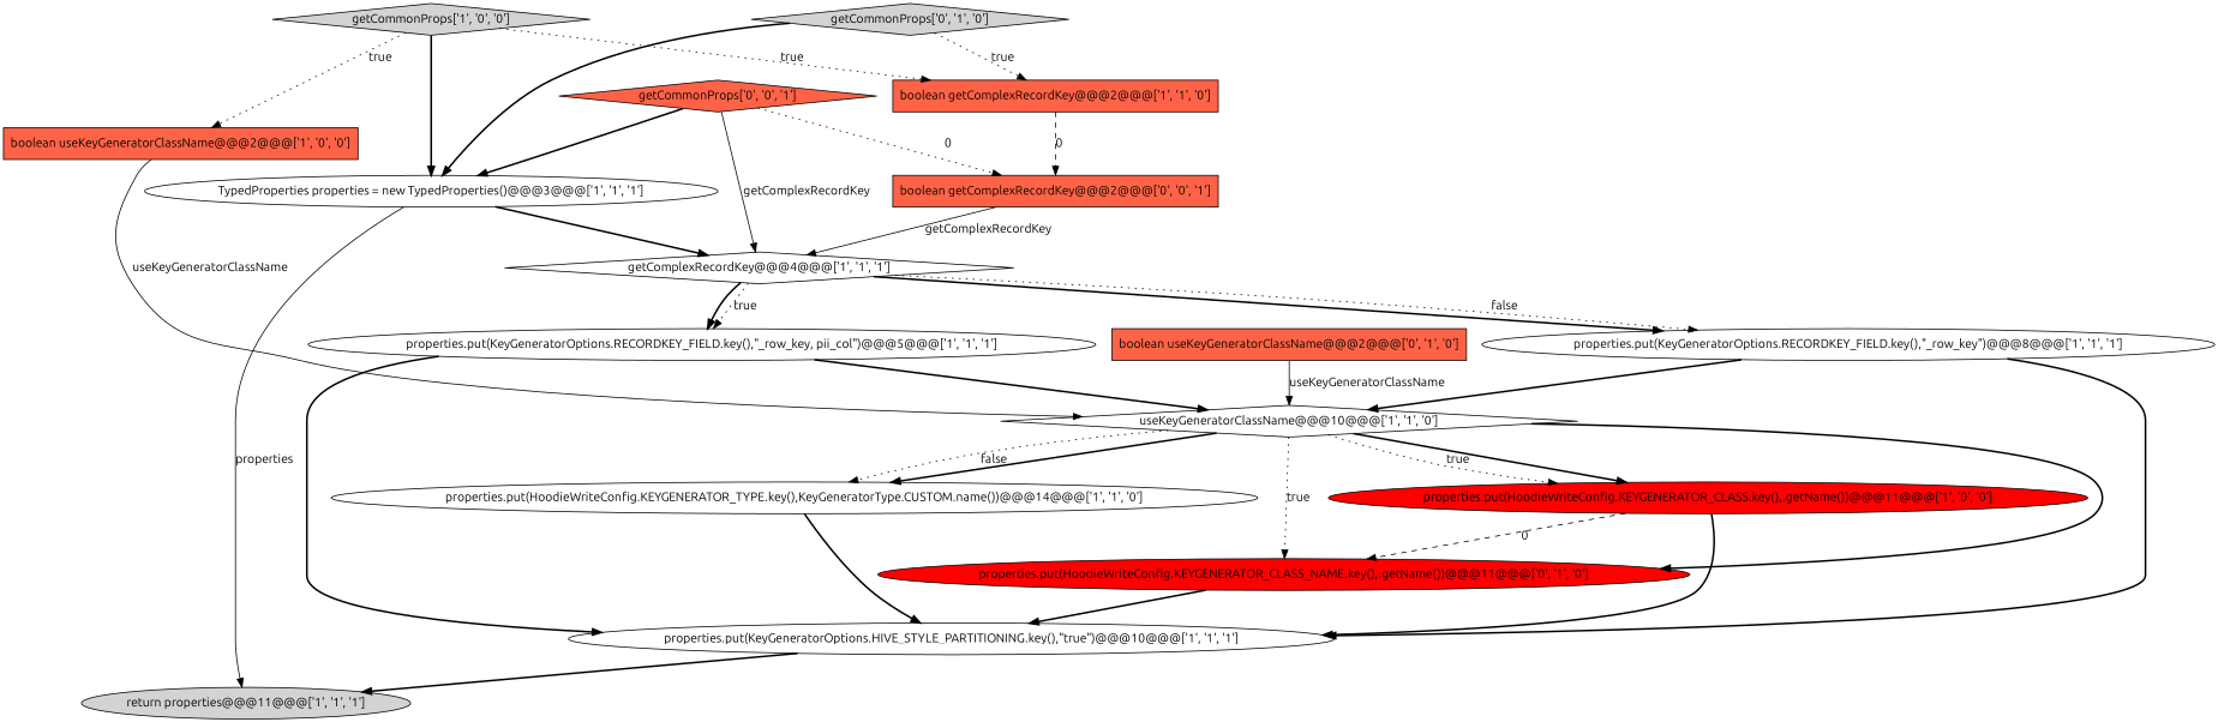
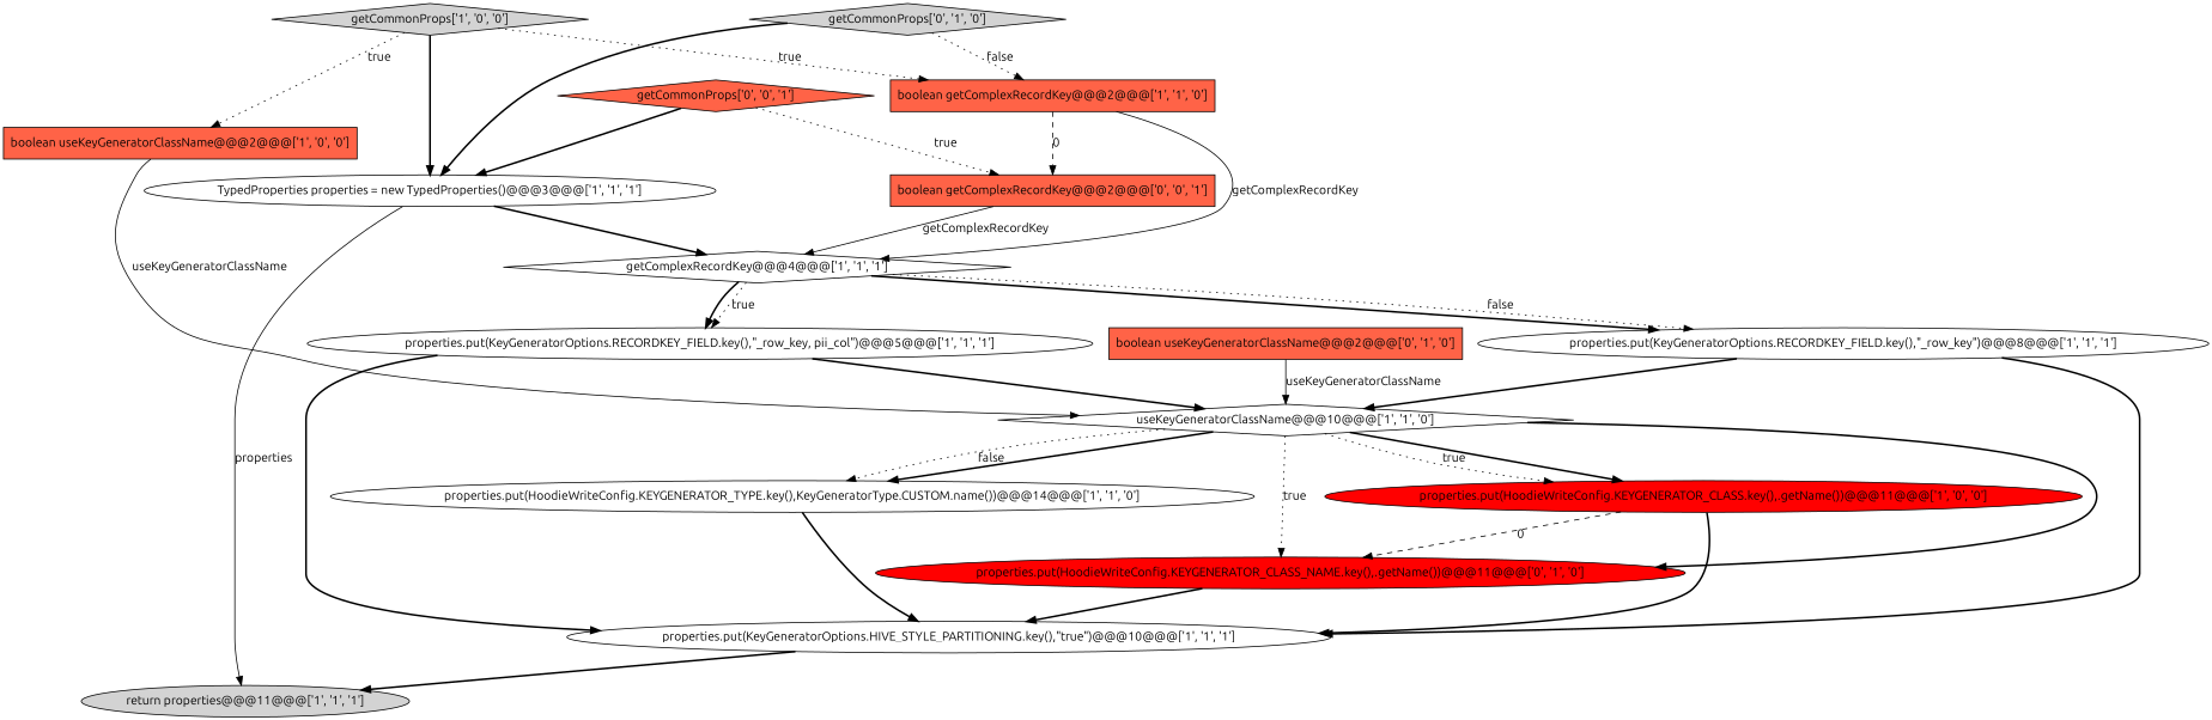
  digraph {
    fontname=Ubuntu
    node [fillcolor=white fontname=Ubuntu shape=ellipse style=filled]
    edge [fontname=Ubuntu style=bold]
    n1 [fillcolor=lightgray label="getCommonProps['1', '0', '0']" shape=diamond]
    n2 [fillcolor=tomato label="boolean getComplexRecordKey@@@2@@@['1', '1', '0']" shape=box]
    n3 [label="TypedProperties properties = new TypedProperties()@@@3@@@['1', '1', '1']"]
    n4 [fillcolor=tomato label="boolean useKeyGeneratorClassName@@@2@@@['1', '0', '0']" shape=box]
    n5 [label="getComplexRecordKey@@@4@@@['1', '1', '1']" shape=diamond]
    n6 [fillcolor=tomato label="boolean getComplexRecordKey@@@2@@@['0', '0', '1']" shape=box]
    n7 [fillcolor=lightgray label="return properties@@@11@@@['1', '1', '1']"]
    n8 [label="useKeyGeneratorClassName@@@10@@@['1', '1', '0']" shape=diamond]
    n9 [label="properties.put(KeyGeneratorOptions.HIVE_STYLE_PARTITIONING.key(),\"true\")@@@10@@@['1', '1', '1']"]
    n10 [fillcolor=red label="properties.put(HoodieWriteConfig.KEYGENERATOR_CLASS_NAME.key(),.getName())@@@11@@@['0', '1', '0']"]
    n11 [label="properties.put(KeyGeneratorOptions.RECORDKEY_FIELD.key(),\"_row_key, pii_col\")@@@5@@@['1', '1', '1']"]
    n12 [label="properties.put(KeyGeneratorOptions.RECORDKEY_FIELD.key(),\"_row_key\")@@@8@@@['1', '1', '1']"]
    n13 [fillcolor=red label="properties.put(HoodieWriteConfig.KEYGENERATOR_CLASS.key(),.getName())@@@11@@@['1', '0', '0']"]
    n14 [label="properties.put(HoodieWriteConfig.KEYGENERATOR_TYPE.key(),KeyGeneratorType.CUSTOM.name())@@@14@@@['1', '1', '0']"]
    n15 [fillcolor=lightgray label="getCommonProps['0', '1', '0']" shape=diamond]
    n16 [fillcolor=tomato label="boolean useKeyGeneratorClassName@@@2@@@['0', '1', '0']" shape=box]
    n17 [fillcolor=tomato label="getCommonProps['0', '0', '1']" shape=diamond]
    n1 -> n2 [label=true style=dotted]
    n1 -> n3
    n1 -> n4 [label=true style=dotted]
-   n17 -> n5 [label=getComplexRecordKey style=solid]
+   n2 -> n5 [label=getComplexRecordKey style=solid]
    n2 -> n6 [label=0 style=dashed]
    n3 -> n5
    n3 -> n7 [label=properties style=solid]
    n4 -> n8 [label=useKeyGeneratorClassName style=solid]
    n5 -> n11
    n5 -> n11 [label=true style=dotted]
    n5 -> n12
    n5 -> n12 [label=false style=dotted]
    n6 -> n5 [label=getComplexRecordKey style=solid]
    n8 -> n10 [label=true style=dotted]
    n8 -> n10
    n8 -> n13
    n8 -> n13 [label=true style=dotted]
    n8 -> n14
    n8 -> n14 [label=false style=dotted]
    n9 -> n7
    n10 -> n9
    n11 -> n8
    n11 -> n9
    n12 -> n8
    n12 -> n9
    n13 -> n9
    n13 -> n10 [label=0 style=dashed]
    n14 -> n9
-   n15 -> n2 [label=true style=dotted]
+   n15 -> n2 [label=false style=dotted]
    n15 -> n3
    n16 -> n8 [label=useKeyGeneratorClassName style=solid]
    n17 -> n3
-   n17 -> n6 [label=0 style=dotted]
+   n17 -> n6 [label=true style=dotted]
  }
